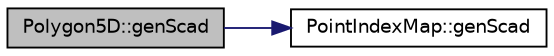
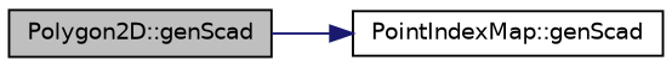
  digraph {
    rankdir=LR
    node [color=black fontname=Helvetica fontsize=10 shape=record style=filled]
-   n1 [fillcolor=grey75 fontcolor=black height=0.2 label="Polygon5D::genScad" width=0.4]
+   n1 [fillcolor=grey75 fontcolor=black height=0.2 label="Polygon2D::genScad" width=0.4]
    n2 [fillcolor=white height=0.2 label="PointIndexMap::genScad" width=0.4]
    n1 -> n2 [color=midnightblue fontname=Helvetica fontsize=10 labelfontname=Helvetica labelfontsize=10 style=solid]
  }
